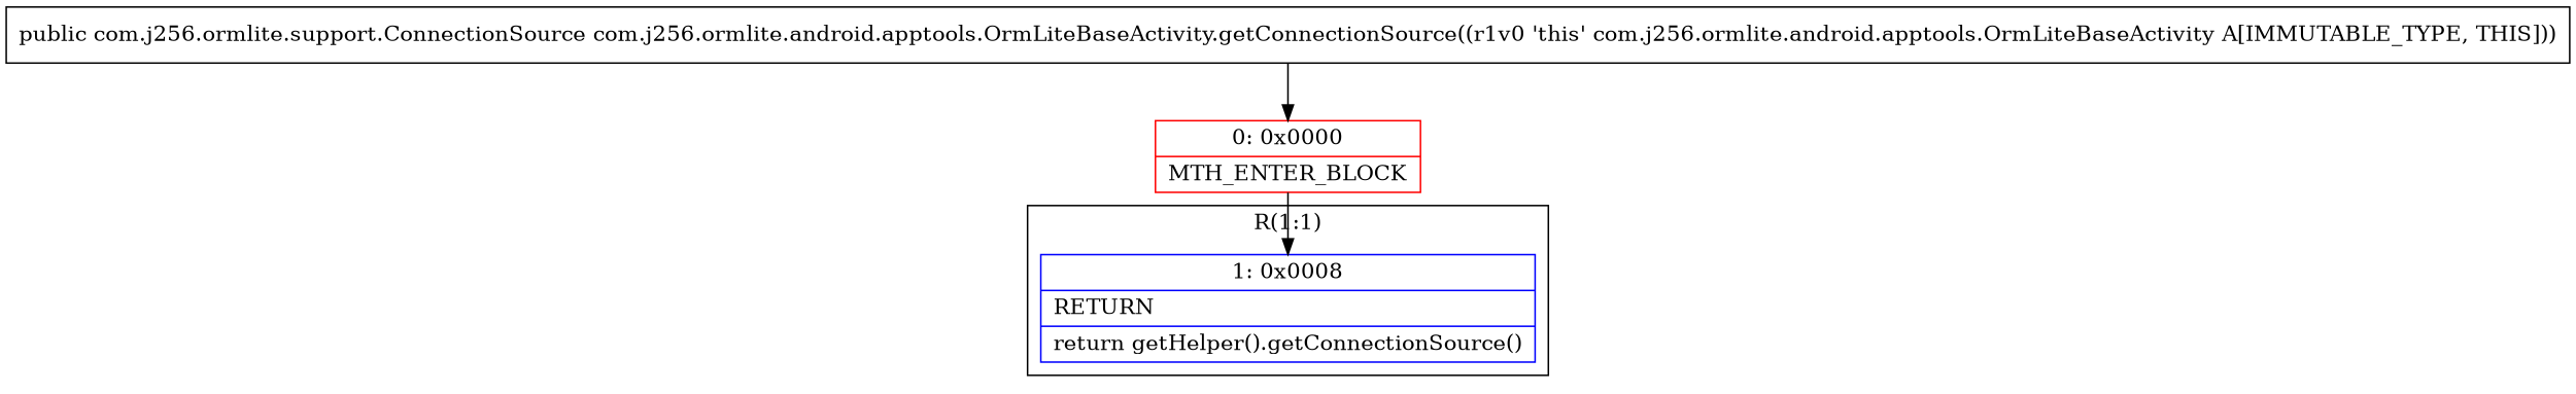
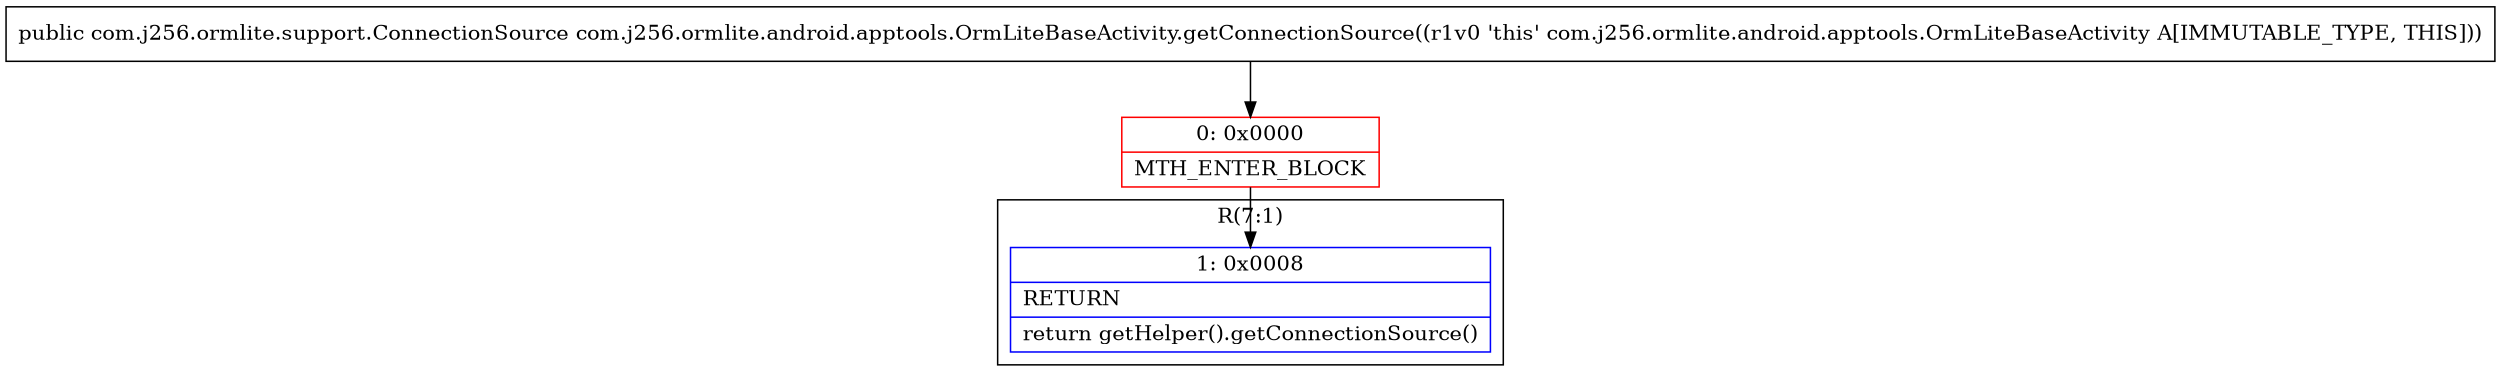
  digraph {
    node [shape=record]
    n1 [color=blue label="{1\:\ 0x0008|RETURN\l|return getHelper().getConnectionSource()\l}"]
    n2 [color=red label="{0\:\ 0x0000|MTH_ENTER_BLOCK\l}"]
    n3 [label="{public com.j256.ormlite.support.ConnectionSource com.j256.ormlite.android.apptools.OrmLiteBaseActivity.getConnectionSource((r1v0 'this' com.j256.ormlite.android.apptools.OrmLiteBaseActivity A[IMMUTABLE_TYPE, THIS])) }"]
    subgraph cluster_1 {
-     label="R(1:1)"
+     label="R(7:1)"
      n1
    }
    n2 -> n1
    n3 -> n2
  }
